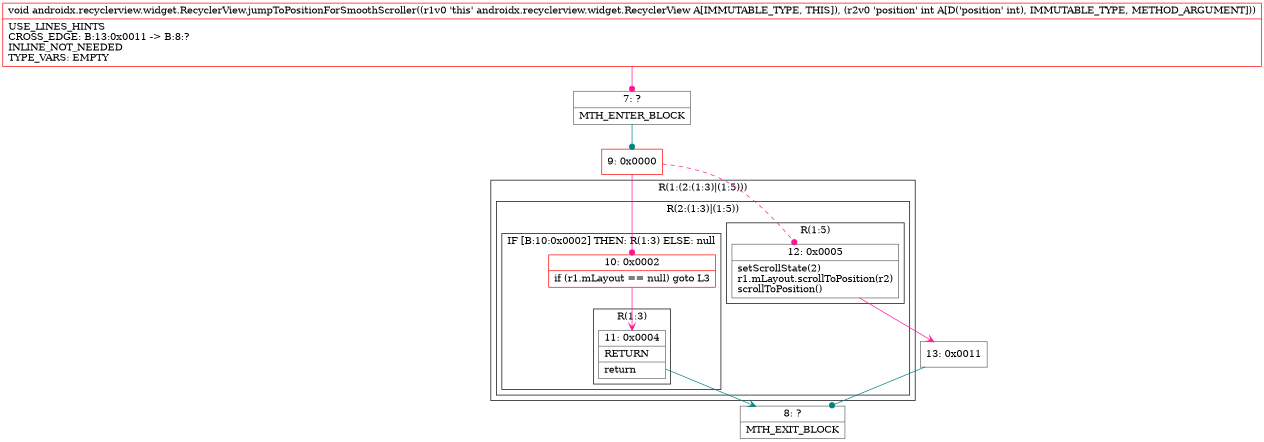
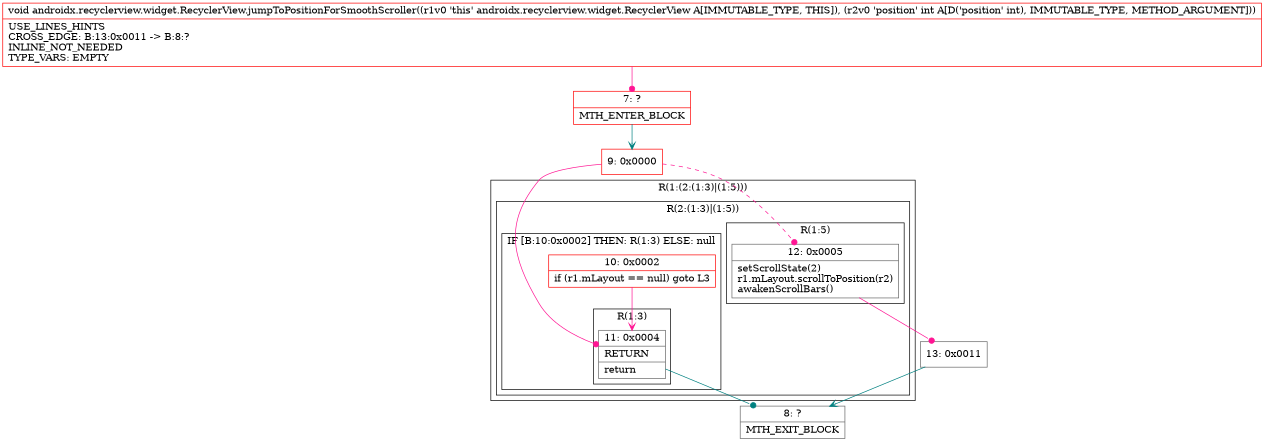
  digraph {
    node [color=gray40 shape=record]
    edge [arrowhead=dot color=deeppink]
    n1 [label="{11\:\ 0x0004|RETURN\l|return\l}"]
    n2 [color=red label="{10\:\ 0x0002|if (r1.mLayout == null) goto L3\l}"]
-   n3 [label="{12\:\ 0x0005|setScrollState(2)\lr1.mLayout.scrollToPosition(r2)\lscrollToPosition()\l}"]
+   n3 [label="{12\:\ 0x0005|setScrollState(2)\lr1.mLayout.scrollToPosition(r2)\lawakenScrollBars()\l}"]
    n4 [label="{8\:\ ?|MTH_EXIT_BLOCK\l}"]
    n5 [label="{13\:\ 0x0011}"]
-   n6 [label="{7\:\ ?|MTH_ENTER_BLOCK\l}"]
+   n6 [color=red label="{7\:\ ?|MTH_ENTER_BLOCK\l}"]
    n7 [color=red label="{9\:\ 0x0000}"]
    n8 [color=red label="{void androidx.recyclerview.widget.RecyclerView.jumpToPositionForSmoothScroller((r1v0 'this' androidx.recyclerview.widget.RecyclerView A[IMMUTABLE_TYPE, THIS]), (r2v0 'position' int A[D('position' int), IMMUTABLE_TYPE, METHOD_ARGUMENT]))  | USE_LINES_HINTS\lCROSS_EDGE: B:13:0x0011 \-\> B:8:?\lINLINE_NOT_NEEDED\lTYPE_VARS: EMPTY\l}"]
    subgraph cluster_1 {
      label="R(1:(2:(1:3)|(1:5)))"
      subgraph cluster_2 {
        label="R(2:(1:3)|(1:5))"
        subgraph cluster_3 {
          label="IF [B:10:0x0002] THEN: R(1:3) ELSE: null"
          n2
          subgraph cluster_4 {
            label="R(1:3)"
            n1
          }
        }
        subgraph cluster_5 {
          label="R(1:5)"
          n3
        }
      }
    }
-   n1 -> n4 [arrowhead=vee color=teal]
+   n1 -> n4 [color=teal]
    n2 -> n1 [arrowhead=vee]
-   n3 -> n5 [arrowhead=vee]
-   n5 -> n4 [color=teal]
-   n6 -> n7 [color=teal]
-   n7 -> n2
+   n3 -> n5
+   n5 -> n4 [arrowhead=vee color=teal]
+   n6 -> n7 [arrowhead=vee color=teal]
+   n7 -> n1
    n7 -> n3 [style=dashed]
    n8 -> n6
  }
